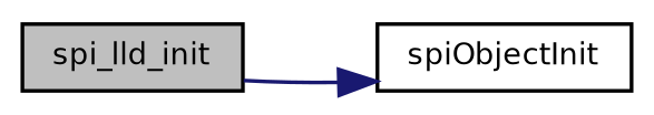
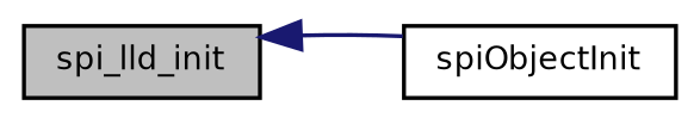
  digraph {
    rankdir=LR
    node [color=black fontname=Helvetica fontsize=8 shape=record]
    n1 [fillcolor=grey75 fontcolor=black height=0.2 label=spi_lld_init style=filled width=0.4]
    n2 [height=0.2 label=spiObjectInit width=0.4]
-   n1 -> n2 [color=midnightblue fontname=Helvetica fontsize=8 labelfontname=Helvetica labelfontsize=8 style=solid]
+   n2 -> n1 [color=midnightblue fontname=Helvetica fontsize=8 labelfontname=Helvetica labelfontsize=8 style=solid]
  }
